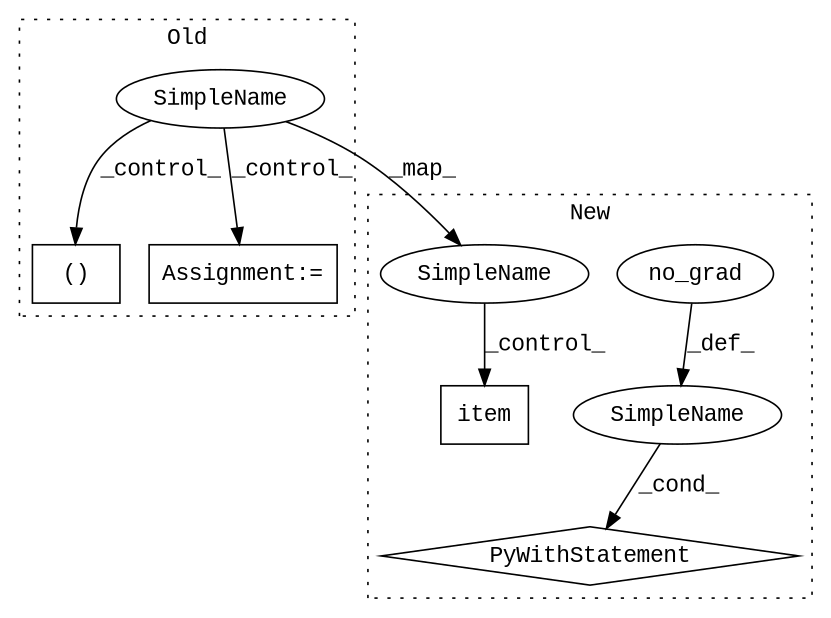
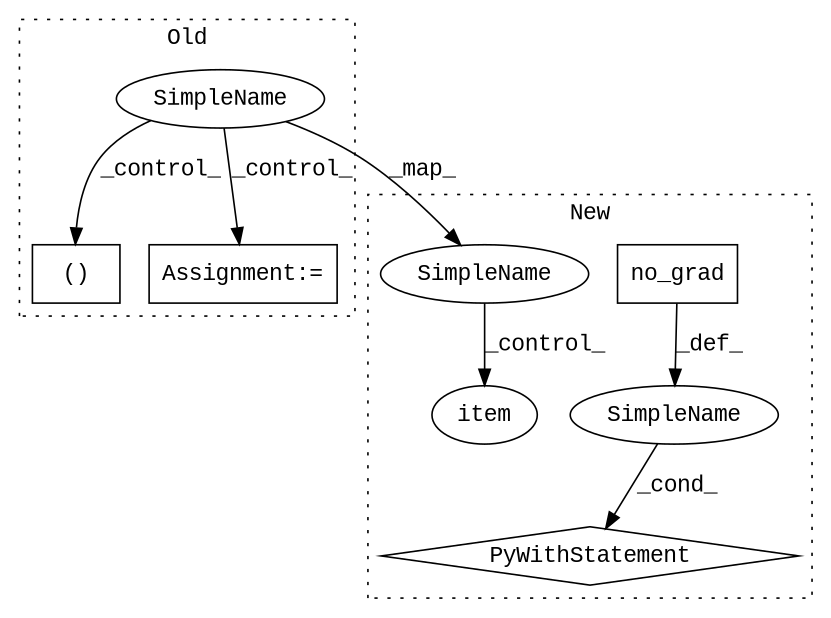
  digraph {
    fontname="Liberation Mono"
    node [a=42 fontname="Liberation Mono" l=9 shape=box]
    edge [fontname="Liberation Mono"]
-   n1 [a=32 label=no_grad s=5673 shape=ellipse]
+   n1 [a=32 label=no_grad s=5673]
    n2 [a=104 l="10,2" label=PyWithStatement s="5657,5682" shape=diamond]
    n3 [label=SimpleName shape=ellipse l=""]
-   n4 [a=32 l=6 label=item s=6820]
+   n4 [a=32 l=6 label=item s=6820 shape=ellipse]
    n5 [l=7 label=SimpleName s=5808 shape=ellipse]
    n6 [a=106 l=26 label="()" s=5692]
    n7 [l=7 label=SimpleName s=5644 shape=ellipse]
    n8 [a=7 label="Assignment:=" s=5718]
    subgraph cluster_1 {
      label=New
      style=dotted
      n1
      n2
      n3
      n4
      n5
    }
    subgraph cluster_2 {
      label=Old
      style=dotted
      n6
      n7
      n8
    }
    n1 -> n3 [label=_def_]
    n3 -> n2 [label=_cond_]
    n5 -> n4 [label=_control_]
    n7 -> n5 [label=_map_]
    n7 -> n6 [label=_control_]
    n7 -> n8 [label=_control_]
  }
